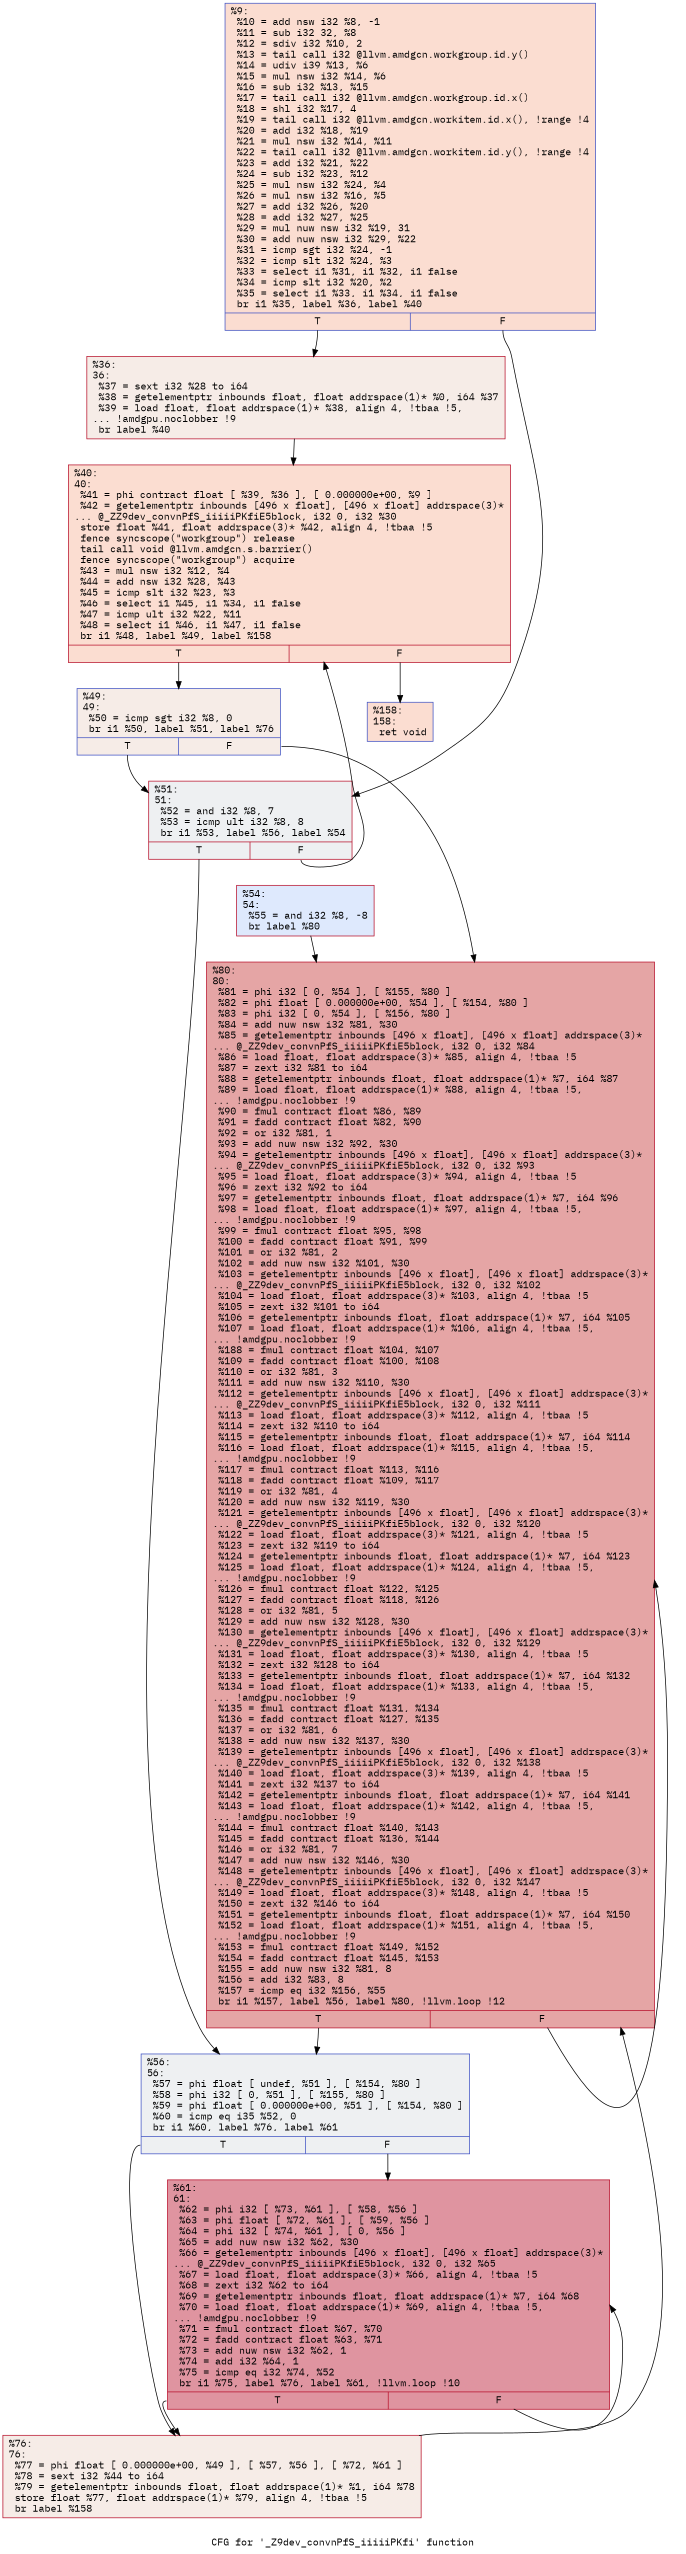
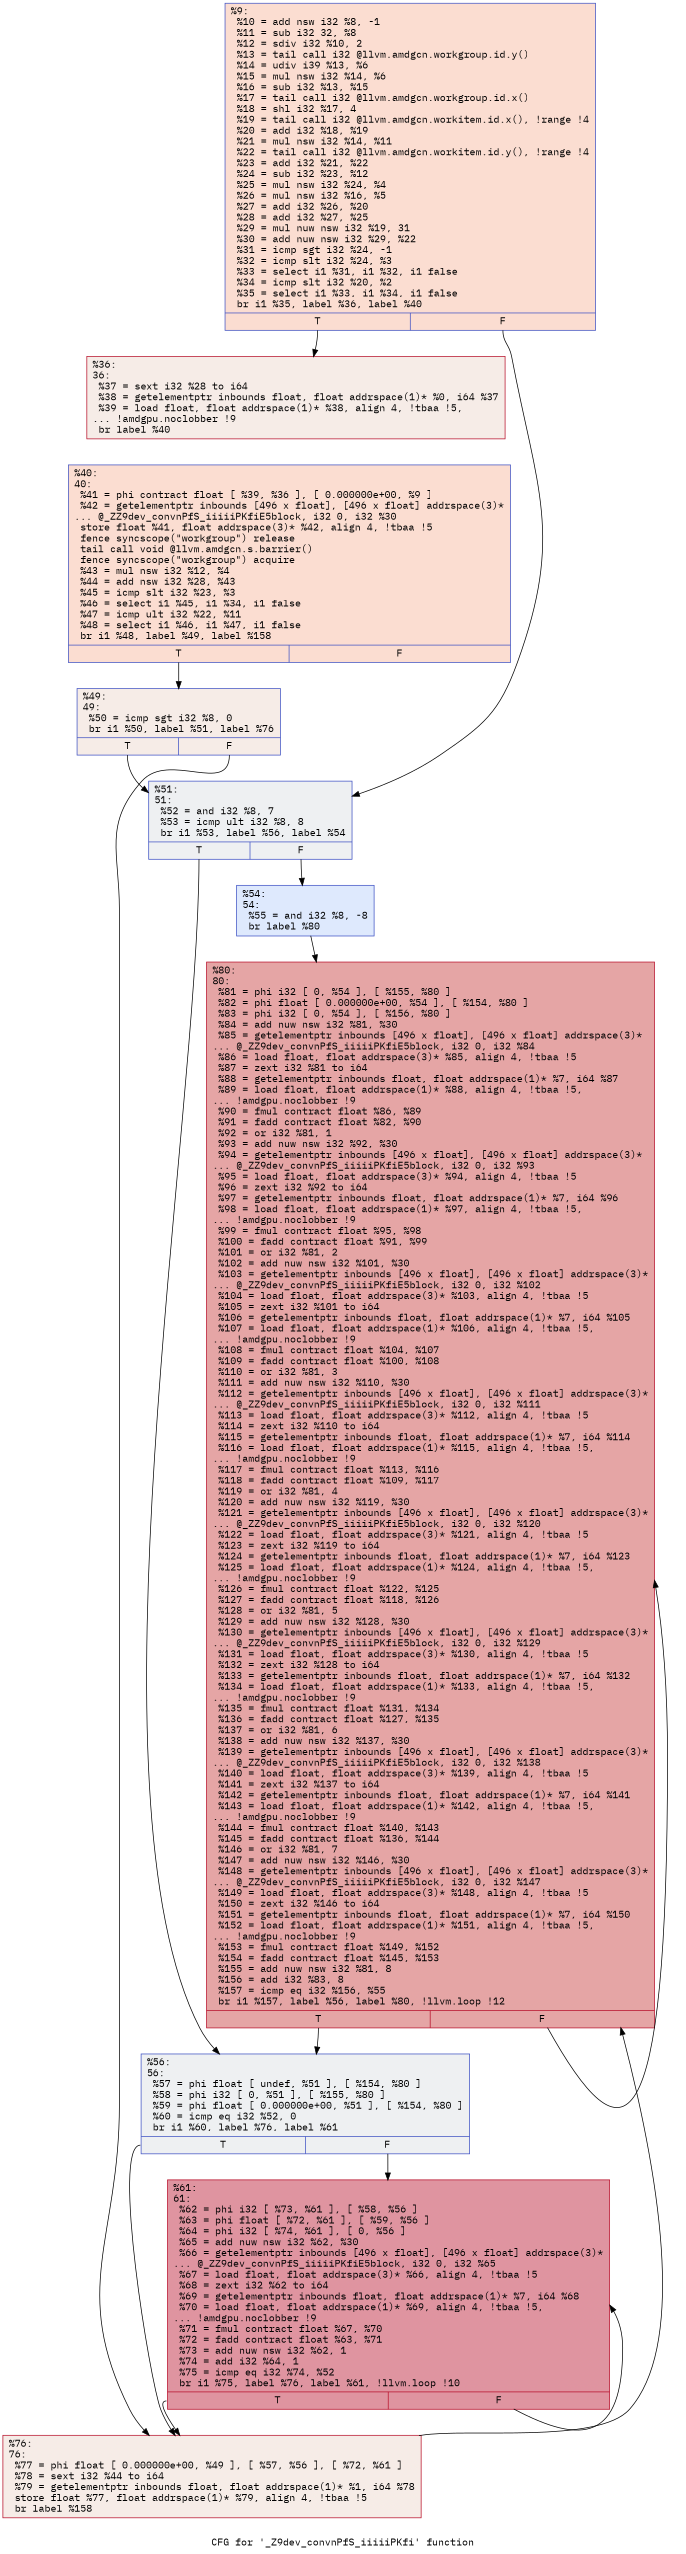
  digraph {
    fontname="IBM Plex Mono"
    label="CFG for '_Z9dev_convnPfS_iiiiiPKfi' function"
    node [color="#3d50c3ff" fillcolor="#f7b39670" fontname="IBM Plex Mono" shape=record style=filled]
    edge [fontname="IBM Plex Mono" tailport=s0]
    n1 [label="{%9:\l  %10 = add nsw i32 %8, -1\l  %11 = sub i32 32, %8\l  %12 = sdiv i32 %10, 2\l  %13 = tail call i32 @llvm.amdgcn.workgroup.id.y()\l  %14 = udiv i39 %13, %6\l  %15 = mul nsw i32 %14, %6\l  %16 = sub i32 %13, %15\l  %17 = tail call i32 @llvm.amdgcn.workgroup.id.x()\l  %18 = shl i32 %17, 4\l  %19 = tail call i32 @llvm.amdgcn.workitem.id.x(), !range !4\l  %20 = add i32 %18, %19\l  %21 = mul nsw i32 %14, %11\l  %22 = tail call i32 @llvm.amdgcn.workitem.id.y(), !range !4\l  %23 = add i32 %21, %22\l  %24 = sub i32 %23, %12\l  %25 = mul nsw i32 %24, %4\l  %26 = mul nsw i32 %16, %5\l  %27 = add i32 %26, %20\l  %28 = add i32 %27, %25\l  %29 = mul nuw nsw i32 %19, 31\l  %30 = add nuw nsw i32 %29, %22\l  %31 = icmp sgt i32 %24, -1\l  %32 = icmp slt i32 %24, %3\l  %33 = select i1 %31, i1 %32, i1 false\l  %34 = icmp slt i32 %20, %2\l  %35 = select i1 %33, i1 %34, i1 false\l  br i1 %35, label %36, label %40\l|{<s0>T|<s1>F}}"]
    n2 [color="#b70d28ff" fillcolor="#ead5c970" label="{%36:\l36:                                               \l  %37 = sext i32 %28 to i64\l  %38 = getelementptr inbounds float, float addrspace(1)* %0, i64 %37\l  %39 = load float, float addrspace(1)* %38, align 4, !tbaa !5,\l... !amdgpu.noclobber !9\l  br label %40\l}"]
-   n3 [color="#b70d28ff" fillcolor="#d9dce170" label="{%51:\l51:                                               \l  %52 = and i32 %8, 7\l  %53 = icmp ult i32 %8, 8\l  br i1 %53, label %56, label %54\l|{<s0>T|<s1>F}}"]
-   n4 [color="#b70d28ff" label="{%40:\l40:                                               \l  %41 = phi contract float [ %39, %36 ], [ 0.000000e+00, %9 ]\l  %42 = getelementptr inbounds [496 x float], [496 x float] addrspace(3)*\l... @_ZZ9dev_convnPfS_iiiiiPKfiE5block, i32 0, i32 %30\l  store float %41, float addrspace(3)* %42, align 4, !tbaa !5\l  fence syncscope(\"workgroup\") release\l  tail call void @llvm.amdgcn.s.barrier()\l  fence syncscope(\"workgroup\") acquire\l  %43 = mul nsw i32 %12, %4\l  %44 = add nsw i32 %28, %43\l  %45 = icmp slt i32 %23, %3\l  %46 = select i1 %45, i1 %34, i1 false\l  %47 = icmp ult i32 %22, %11\l  %48 = select i1 %46, i1 %47, i1 false\l  br i1 %48, label %49, label %158\l|{<s0>T|<s1>F}}"]
+   n3 [fillcolor="#d9dce170" label="{%51:\l51:                                               \l  %52 = and i32 %8, 7\l  %53 = icmp ult i32 %8, 8\l  br i1 %53, label %56, label %54\l|{<s0>T|<s1>F}}"]
+   n4 [label="{%40:\l40:                                               \l  %41 = phi contract float [ %39, %36 ], [ 0.000000e+00, %9 ]\l  %42 = getelementptr inbounds [496 x float], [496 x float] addrspace(3)*\l... @_ZZ9dev_convnPfS_iiiiiPKfiE5block, i32 0, i32 %30\l  store float %41, float addrspace(3)* %42, align 4, !tbaa !5\l  fence syncscope(\"workgroup\") release\l  tail call void @llvm.amdgcn.s.barrier()\l  fence syncscope(\"workgroup\") acquire\l  %43 = mul nsw i32 %12, %4\l  %44 = add nsw i32 %28, %43\l  %45 = icmp slt i32 %23, %3\l  %46 = select i1 %45, i1 %34, i1 false\l  %47 = icmp ult i32 %22, %11\l  %48 = select i1 %46, i1 %47, i1 false\l  br i1 %48, label %49, label %158\l|{<s0>T|<s1>F}}"]
    n5 [fillcolor="#ead5c970" label="{%49:\l49:                                               \l  %50 = icmp sgt i32 %8, 0\l  br i1 %50, label %51, label %76\l|{<s0>T|<s1>F}}"]
-   n6 [label="{%158:\l158:                                              \l  ret void\l}"]
    n7 [color="#b70d28ff" fillcolor="#ead5c970" label="{%76:\l76:                                               \l  %77 = phi float [ 0.000000e+00, %49 ], [ %57, %56 ], [ %72, %61 ]\l  %78 = sext i32 %44 to i64\l  %79 = getelementptr inbounds float, float addrspace(1)* %1, i64 %78\l  store float %77, float addrspace(1)* %79, align 4, !tbaa !5\l  br label %158\l}"]
-   n8 [fillcolor="#d9dce170" label="{%56:\l56:                                               \l  %57 = phi float [ undef, %51 ], [ %154, %80 ]\l  %58 = phi i32 [ 0, %51 ], [ %155, %80 ]\l  %59 = phi float [ 0.000000e+00, %51 ], [ %154, %80 ]\l  %60 = icmp eq i35 %52, 0\l  br i1 %60, label %76, label %61\l|{<s0>T|<s1>F}}"]
-   n9 [color="#b70d28ff" fillcolor="#b5cdfa70" label="{%54:\l54:                                               \l  %55 = and i32 %8, -8\l  br label %80\l}"]
-   n10 [color="#b70d28ff" fillcolor="#c5333470" label="{%80:\l80:                                               \l  %81 = phi i32 [ 0, %54 ], [ %155, %80 ]\l  %82 = phi float [ 0.000000e+00, %54 ], [ %154, %80 ]\l  %83 = phi i32 [ 0, %54 ], [ %156, %80 ]\l  %84 = add nuw nsw i32 %81, %30\l  %85 = getelementptr inbounds [496 x float], [496 x float] addrspace(3)*\l... @_ZZ9dev_convnPfS_iiiiiPKfiE5block, i32 0, i32 %84\l  %86 = load float, float addrspace(3)* %85, align 4, !tbaa !5\l  %87 = zext i32 %81 to i64\l  %88 = getelementptr inbounds float, float addrspace(1)* %7, i64 %87\l  %89 = load float, float addrspace(1)* %88, align 4, !tbaa !5,\l... !amdgpu.noclobber !9\l  %90 = fmul contract float %86, %89\l  %91 = fadd contract float %82, %90\l  %92 = or i32 %81, 1\l  %93 = add nuw nsw i32 %92, %30\l  %94 = getelementptr inbounds [496 x float], [496 x float] addrspace(3)*\l... @_ZZ9dev_convnPfS_iiiiiPKfiE5block, i32 0, i32 %93\l  %95 = load float, float addrspace(3)* %94, align 4, !tbaa !5\l  %96 = zext i32 %92 to i64\l  %97 = getelementptr inbounds float, float addrspace(1)* %7, i64 %96\l  %98 = load float, float addrspace(1)* %97, align 4, !tbaa !5,\l... !amdgpu.noclobber !9\l  %99 = fmul contract float %95, %98\l  %100 = fadd contract float %91, %99\l  %101 = or i32 %81, 2\l  %102 = add nuw nsw i32 %101, %30\l  %103 = getelementptr inbounds [496 x float], [496 x float] addrspace(3)*\l... @_ZZ9dev_convnPfS_iiiiiPKfiE5block, i32 0, i32 %102\l  %104 = load float, float addrspace(3)* %103, align 4, !tbaa !5\l  %105 = zext i32 %101 to i64\l  %106 = getelementptr inbounds float, float addrspace(1)* %7, i64 %105\l  %107 = load float, float addrspace(1)* %106, align 4, !tbaa !5,\l... !amdgpu.noclobber !9\l  %188 = fmul contract float %104, %107\l  %109 = fadd contract float %100, %108\l  %110 = or i32 %81, 3\l  %111 = add nuw nsw i32 %110, %30\l  %112 = getelementptr inbounds [496 x float], [496 x float] addrspace(3)*\l... @_ZZ9dev_convnPfS_iiiiiPKfiE5block, i32 0, i32 %111\l  %113 = load float, float addrspace(3)* %112, align 4, !tbaa !5\l  %114 = zext i32 %110 to i64\l  %115 = getelementptr inbounds float, float addrspace(1)* %7, i64 %114\l  %116 = load float, float addrspace(1)* %115, align 4, !tbaa !5,\l... !amdgpu.noclobber !9\l  %117 = fmul contract float %113, %116\l  %118 = fadd contract float %109, %117\l  %119 = or i32 %81, 4\l  %120 = add nuw nsw i32 %119, %30\l  %121 = getelementptr inbounds [496 x float], [496 x float] addrspace(3)*\l... @_ZZ9dev_convnPfS_iiiiiPKfiE5block, i32 0, i32 %120\l  %122 = load float, float addrspace(3)* %121, align 4, !tbaa !5\l  %123 = zext i32 %119 to i64\l  %124 = getelementptr inbounds float, float addrspace(1)* %7, i64 %123\l  %125 = load float, float addrspace(1)* %124, align 4, !tbaa !5,\l... !amdgpu.noclobber !9\l  %126 = fmul contract float %122, %125\l  %127 = fadd contract float %118, %126\l  %128 = or i32 %81, 5\l  %129 = add nuw nsw i32 %128, %30\l  %130 = getelementptr inbounds [496 x float], [496 x float] addrspace(3)*\l... @_ZZ9dev_convnPfS_iiiiiPKfiE5block, i32 0, i32 %129\l  %131 = load float, float addrspace(3)* %130, align 4, !tbaa !5\l  %132 = zext i32 %128 to i64\l  %133 = getelementptr inbounds float, float addrspace(1)* %7, i64 %132\l  %134 = load float, float addrspace(1)* %133, align 4, !tbaa !5,\l... !amdgpu.noclobber !9\l  %135 = fmul contract float %131, %134\l  %136 = fadd contract float %127, %135\l  %137 = or i32 %81, 6\l  %138 = add nuw nsw i32 %137, %30\l  %139 = getelementptr inbounds [496 x float], [496 x float] addrspace(3)*\l... @_ZZ9dev_convnPfS_iiiiiPKfiE5block, i32 0, i32 %138\l  %140 = load float, float addrspace(3)* %139, align 4, !tbaa !5\l  %141 = zext i32 %137 to i64\l  %142 = getelementptr inbounds float, float addrspace(1)* %7, i64 %141\l  %143 = load float, float addrspace(1)* %142, align 4, !tbaa !5,\l... !amdgpu.noclobber !9\l  %144 = fmul contract float %140, %143\l  %145 = fadd contract float %136, %144\l  %146 = or i32 %81, 7\l  %147 = add nuw nsw i32 %146, %30\l  %148 = getelementptr inbounds [496 x float], [496 x float] addrspace(3)*\l... @_ZZ9dev_convnPfS_iiiiiPKfiE5block, i32 0, i32 %147\l  %149 = load float, float addrspace(3)* %148, align 4, !tbaa !5\l  %150 = zext i32 %146 to i64\l  %151 = getelementptr inbounds float, float addrspace(1)* %7, i64 %150\l  %152 = load float, float addrspace(1)* %151, align 4, !tbaa !5,\l... !amdgpu.noclobber !9\l  %153 = fmul contract float %149, %152\l  %154 = fadd contract float %145, %153\l  %155 = add nuw nsw i32 %81, 8\l  %156 = add i32 %83, 8\l  %157 = icmp eq i32 %156, %55\l  br i1 %157, label %56, label %80, !llvm.loop !12\l|{<s0>T|<s1>F}}"]
+   n8 [fillcolor="#d9dce170" label="{%56:\l56:                                               \l  %57 = phi float [ undef, %51 ], [ %154, %80 ]\l  %58 = phi i32 [ 0, %51 ], [ %155, %80 ]\l  %59 = phi float [ 0.000000e+00, %51 ], [ %154, %80 ]\l  %60 = icmp eq i32 %52, 0\l  br i1 %60, label %76, label %61\l|{<s0>T|<s1>F}}"]
+   n9 [fillcolor="#b5cdfa70" label="{%54:\l54:                                               \l  %55 = and i32 %8, -8\l  br label %80\l}"]
+   n10 [color="#b70d28ff" fillcolor="#c5333470" label="{%80:\l80:                                               \l  %81 = phi i32 [ 0, %54 ], [ %155, %80 ]\l  %82 = phi float [ 0.000000e+00, %54 ], [ %154, %80 ]\l  %83 = phi i32 [ 0, %54 ], [ %156, %80 ]\l  %84 = add nuw nsw i32 %81, %30\l  %85 = getelementptr inbounds [496 x float], [496 x float] addrspace(3)*\l... @_ZZ9dev_convnPfS_iiiiiPKfiE5block, i32 0, i32 %84\l  %86 = load float, float addrspace(3)* %85, align 4, !tbaa !5\l  %87 = zext i32 %81 to i64\l  %88 = getelementptr inbounds float, float addrspace(1)* %7, i64 %87\l  %89 = load float, float addrspace(1)* %88, align 4, !tbaa !5,\l... !amdgpu.noclobber !9\l  %90 = fmul contract float %86, %89\l  %91 = fadd contract float %82, %90\l  %92 = or i32 %81, 1\l  %93 = add nuw nsw i32 %92, %30\l  %94 = getelementptr inbounds [496 x float], [496 x float] addrspace(3)*\l... @_ZZ9dev_convnPfS_iiiiiPKfiE5block, i32 0, i32 %93\l  %95 = load float, float addrspace(3)* %94, align 4, !tbaa !5\l  %96 = zext i32 %92 to i64\l  %97 = getelementptr inbounds float, float addrspace(1)* %7, i64 %96\l  %98 = load float, float addrspace(1)* %97, align 4, !tbaa !5,\l... !amdgpu.noclobber !9\l  %99 = fmul contract float %95, %98\l  %100 = fadd contract float %91, %99\l  %101 = or i32 %81, 2\l  %102 = add nuw nsw i32 %101, %30\l  %103 = getelementptr inbounds [496 x float], [496 x float] addrspace(3)*\l... @_ZZ9dev_convnPfS_iiiiiPKfiE5block, i32 0, i32 %102\l  %104 = load float, float addrspace(3)* %103, align 4, !tbaa !5\l  %105 = zext i32 %101 to i64\l  %106 = getelementptr inbounds float, float addrspace(1)* %7, i64 %105\l  %107 = load float, float addrspace(1)* %106, align 4, !tbaa !5,\l... !amdgpu.noclobber !9\l  %108 = fmul contract float %104, %107\l  %109 = fadd contract float %100, %108\l  %110 = or i32 %81, 3\l  %111 = add nuw nsw i32 %110, %30\l  %112 = getelementptr inbounds [496 x float], [496 x float] addrspace(3)*\l... @_ZZ9dev_convnPfS_iiiiiPKfiE5block, i32 0, i32 %111\l  %113 = load float, float addrspace(3)* %112, align 4, !tbaa !5\l  %114 = zext i32 %110 to i64\l  %115 = getelementptr inbounds float, float addrspace(1)* %7, i64 %114\l  %116 = load float, float addrspace(1)* %115, align 4, !tbaa !5,\l... !amdgpu.noclobber !9\l  %117 = fmul contract float %113, %116\l  %118 = fadd contract float %109, %117\l  %119 = or i32 %81, 4\l  %120 = add nuw nsw i32 %119, %30\l  %121 = getelementptr inbounds [496 x float], [496 x float] addrspace(3)*\l... @_ZZ9dev_convnPfS_iiiiiPKfiE5block, i32 0, i32 %120\l  %122 = load float, float addrspace(3)* %121, align 4, !tbaa !5\l  %123 = zext i32 %119 to i64\l  %124 = getelementptr inbounds float, float addrspace(1)* %7, i64 %123\l  %125 = load float, float addrspace(1)* %124, align 4, !tbaa !5,\l... !amdgpu.noclobber !9\l  %126 = fmul contract float %122, %125\l  %127 = fadd contract float %118, %126\l  %128 = or i32 %81, 5\l  %129 = add nuw nsw i32 %128, %30\l  %130 = getelementptr inbounds [496 x float], [496 x float] addrspace(3)*\l... @_ZZ9dev_convnPfS_iiiiiPKfiE5block, i32 0, i32 %129\l  %131 = load float, float addrspace(3)* %130, align 4, !tbaa !5\l  %132 = zext i32 %128 to i64\l  %133 = getelementptr inbounds float, float addrspace(1)* %7, i64 %132\l  %134 = load float, float addrspace(1)* %133, align 4, !tbaa !5,\l... !amdgpu.noclobber !9\l  %135 = fmul contract float %131, %134\l  %136 = fadd contract float %127, %135\l  %137 = or i32 %81, 6\l  %138 = add nuw nsw i32 %137, %30\l  %139 = getelementptr inbounds [496 x float], [496 x float] addrspace(3)*\l... @_ZZ9dev_convnPfS_iiiiiPKfiE5block, i32 0, i32 %138\l  %140 = load float, float addrspace(3)* %139, align 4, !tbaa !5\l  %141 = zext i32 %137 to i64\l  %142 = getelementptr inbounds float, float addrspace(1)* %7, i64 %141\l  %143 = load float, float addrspace(1)* %142, align 4, !tbaa !5,\l... !amdgpu.noclobber !9\l  %144 = fmul contract float %140, %143\l  %145 = fadd contract float %136, %144\l  %146 = or i32 %81, 7\l  %147 = add nuw nsw i32 %146, %30\l  %148 = getelementptr inbounds [496 x float], [496 x float] addrspace(3)*\l... @_ZZ9dev_convnPfS_iiiiiPKfiE5block, i32 0, i32 %147\l  %149 = load float, float addrspace(3)* %148, align 4, !tbaa !5\l  %150 = zext i32 %146 to i64\l  %151 = getelementptr inbounds float, float addrspace(1)* %7, i64 %150\l  %152 = load float, float addrspace(1)* %151, align 4, !tbaa !5,\l... !amdgpu.noclobber !9\l  %153 = fmul contract float %149, %152\l  %154 = fadd contract float %145, %153\l  %155 = add nuw nsw i32 %81, 8\l  %156 = add i32 %83, 8\l  %157 = icmp eq i32 %156, %55\l  br i1 %157, label %56, label %80, !llvm.loop !12\l|{<s0>T|<s1>F}}"]
    n11 [color="#b70d28ff" fillcolor="#b70d2870" label="{%61:\l61:                                               \l  %62 = phi i32 [ %73, %61 ], [ %58, %56 ]\l  %63 = phi float [ %72, %61 ], [ %59, %56 ]\l  %64 = phi i32 [ %74, %61 ], [ 0, %56 ]\l  %65 = add nuw nsw i32 %62, %30\l  %66 = getelementptr inbounds [496 x float], [496 x float] addrspace(3)*\l... @_ZZ9dev_convnPfS_iiiiiPKfiE5block, i32 0, i32 %65\l  %67 = load float, float addrspace(3)* %66, align 4, !tbaa !5\l  %68 = zext i32 %62 to i64\l  %69 = getelementptr inbounds float, float addrspace(1)* %7, i64 %68\l  %70 = load float, float addrspace(1)* %69, align 4, !tbaa !5,\l... !amdgpu.noclobber !9\l  %71 = fmul contract float %67, %70\l  %72 = fadd contract float %63, %71\l  %73 = add nuw nsw i32 %62, 1\l  %74 = add i32 %64, 1\l  %75 = icmp eq i32 %74, %52\l  br i1 %75, label %76, label %61, !llvm.loop !10\l|{<s0>T|<s1>F}}"]
    n1 -> n2
    n1 -> n3 [tailport=s1]
-   n2 -> n4
    n3 -> n8
-   n3 -> n4 [tailport=s1]
+   n3 -> n9 [tailport=s1]
    n4 -> n5
-   n4 -> n6 [tailport=s1]
    n5 -> n3
-   n5 -> n10 [tailport=s1]
+   n5 -> n7 [tailport=s1]
    n7 -> n10
    n8 -> n7
    n8 -> n11 [tailport=s1]
    n9 -> n10
    n10 -> n8
    n10 -> n10 [tailport=s1]
    n11 -> n7
    n11 -> n11 [tailport=s1]
  }
